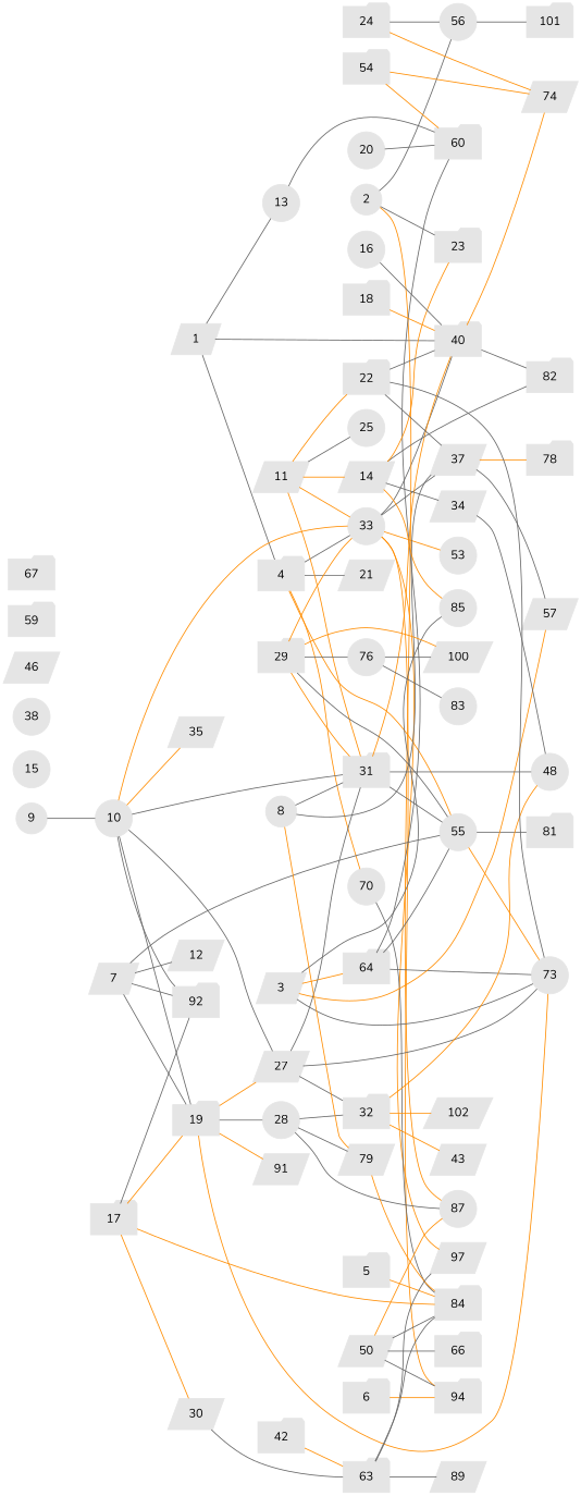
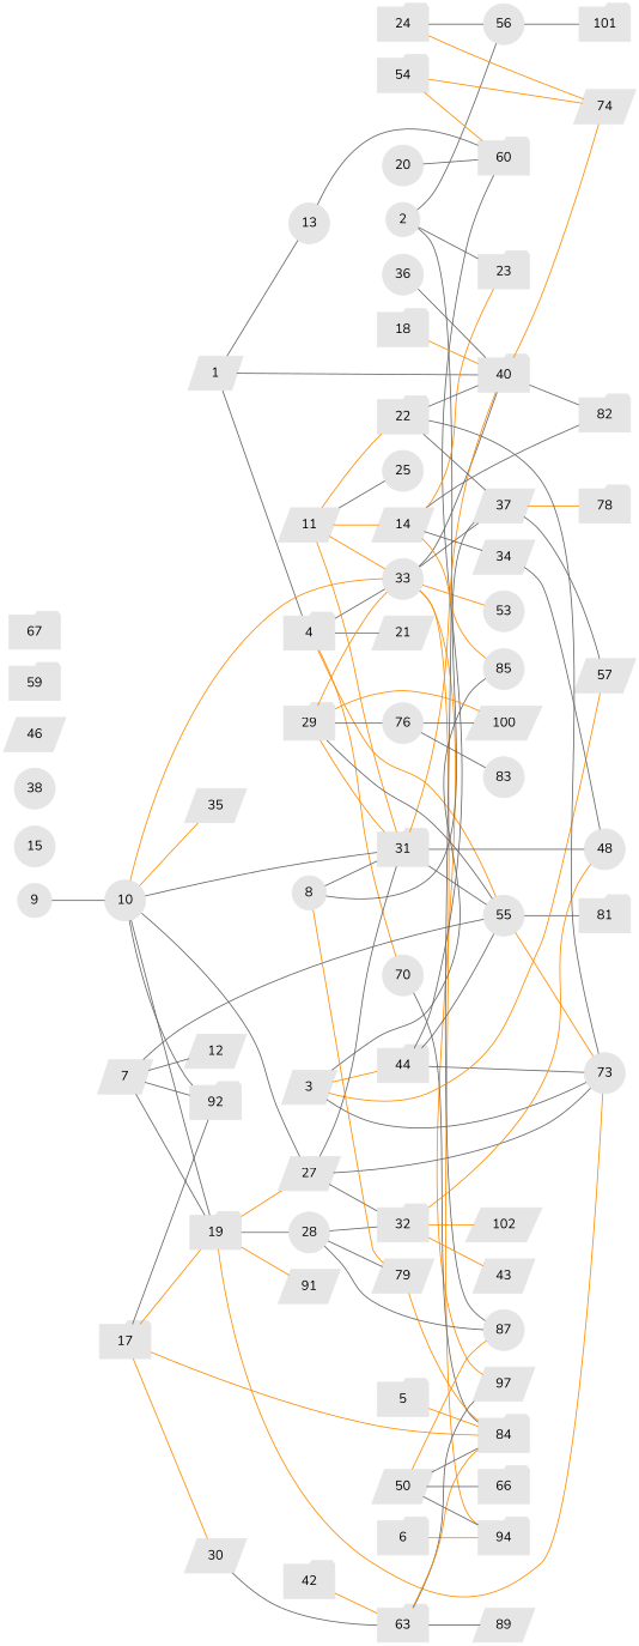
  graph {
    fontname=Nunito
    rankdir=LR
    node [color=gray90 fontname=Nunito shape=folder style=filled]
    edge [color=gray40 fontname=Nunito]
    1 [shape=parallelogram super="+71"]
    4 [super="+41"]
    13 [shape=circle super="+39"]
    40 [super="+61"]
    21 [shape=parallelogram]
    33 [shape=circle super="+69"]
    55 [shape=circle super="+64"]
    70 [shape=circle super="+99"]
    60
    82
    74 [shape=parallelogram super="+77"]
    23 [super="+51"]
    2 [shape=circle]
    56 [shape=circle super="+95"]
    87 [shape=circle]
    101
-   44 [super="+62" label=64]
+   44 [super="+62"]
    73 [shape=circle super="+98"]
    3 [shape=parallelogram]
    57 [shape=parallelogram]
    85 [shape=circle]
    94
    37 [shape=parallelogram super="+104"]
    53 [shape=circle]
    97 [shape=parallelogram super="+103"]
    81
    84 [super="+88"]
    5
    6
    7 [shape=parallelogram super="+45"]
    12 [shape=parallelogram]
    19 [super="+75"]
    92
    27 [shape=parallelogram super="+93"]
    28 [shape=circle super="+72"]
    91 [shape=parallelogram]
    8 [shape=circle super="+58"]
    31 [super="+49"]
    79 [shape=parallelogram]
    48 [shape=circle super="+68"]
    78
    10 [shape=circle super="+52"]
    35 [shape=parallelogram]
    9 [shape=circle]
    32 [super="+36"]
    11 [shape=parallelogram super="+65"]
    14 [shape=parallelogram super="+26"]
    22
    25 [shape=circle]
    34 [shape=parallelogram]
    15 [shape=circle]
-   16 [shape=circle]
+   16 [shape=circle label=36]
    17 [super="+47"]
    30 [shape=parallelogram]
    63 [super="+90"]
    18
    20 [shape=circle super="+96"]
    24
    43 [shape=parallelogram]
    102 [shape=parallelogram]
    29 [super="+86"]
    76 [shape=circle]
    100 [shape=parallelogram]
    83 [shape=circle]
    89 [shape=parallelogram]
    38 [shape=circle]
    42
    46 [shape=parallelogram]
    50 [shape=parallelogram super="+80"]
    66
    54
    59
    67
    1 -- 4
    1 -- 13
    1 -- 40
    4 -- 21
    4 -- 33
    4 -- 55 [color=darkorange]
    4 -- 70 [color=darkorange]
    13 -- 60
    40 -- 82
    40 -- 74 [color=darkorange]
    33 -- 40
    33 -- 94 [color=darkorange]
    33 -- 37 [weight=2]
    33 -- 53 [color=darkorange]
    33 -- 97 [color=darkorange]
    55 -- 73 [color=darkorange]
    55 -- 81
    70 -- 84
    2 -- 23
    2 -- 56
-   2 -- 87 [color=darkorange]
+   2 -- 87
    56 -- 101
    44 -- 55
    44 -- 60
    44 -- 73
    3 -- 44 [color=darkorange]
    3 -- 73
    3 -- 57 [color=darkorange]
    3 -- 85
    37 -- 57
    37 -- 78 [color=darkorange]
    5 -- 84 [color=darkorange]
    6 -- 94 [color=darkorange]
    7 -- 55
    7 -- 12
    7 -- 19
    7 -- 92
    19 -- 73 [color=darkorange]
    19 -- 27 [color=darkorange]
    19 -- 28
    19 -- 91 [color=darkorange]
    27 -- 73
    27 -- 31
    27 -- 32
    28 -- 87
    28 -- 79
    28 -- 32
    8 -- 37
    8 -- 31
    8 -- 79 [color=darkorange]
    31 -- 40 [color=darkorange]
    31 -- 55
    31 -- 48
    79 -- 84 [color=darkorange]
    10 -- 33 [color=darkorange]
    10 -- 19
    10 -- 92
    10 -- 27 [weight=2]
    10 -- 31
    10 -- 35 [color=darkorange]
    9 -- 10
    32 -- 48 [color=darkorange]
    32 -- 43 [color=darkorange]
    32 -- 102 [color=darkorange]
    11 -- 33 [color=darkorange]
    11 -- 31 [color=darkorange]
    11 -- 14 [color=darkorange]
    11 -- 22 [color=darkorange]
    11 -- 25
    14 -- 82
    14 -- 23 [color=darkorange]
    14 -- 85 [color=darkorange]
    14 -- 34
    22 -- 40
    22 -- 73
    22 -- 37
    34 -- 48
    16 -- 40
    17 -- 84 [color=darkorange]
    17 -- 19 [color=darkorange]
    17 -- 92
    17 -- 30 [color=darkorange]
    30 -- 63
    63 -- 97
-   63 -- 84
+   63 -- 84 [color=darkorange]
    63 -- 89
    18 -- 40 [color=darkorange]
    20 -- 60
    24 -- 74 [color=darkorange]
    24 -- 56
    29 -- 33 [color=darkorange]
    29 -- 55
    29 -- 31 [color=darkorange]
    29 -- 76
    29 -- 100 [color=darkorange]
    76 -- 100
    76 -- 83
    42 -- 63 [color=darkorange]
    50 -- 87 [color=darkorange]
    50 -- 94
    50 -- 84
    50 -- 66
    54 -- 60 [color=darkorange]
    54 -- 74 [color=darkorange]
  }
